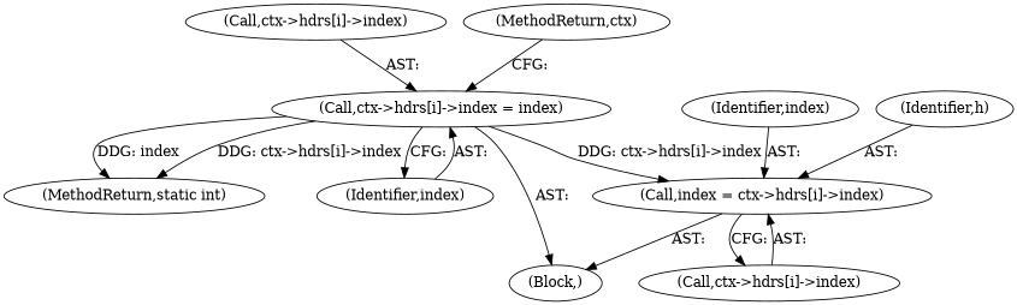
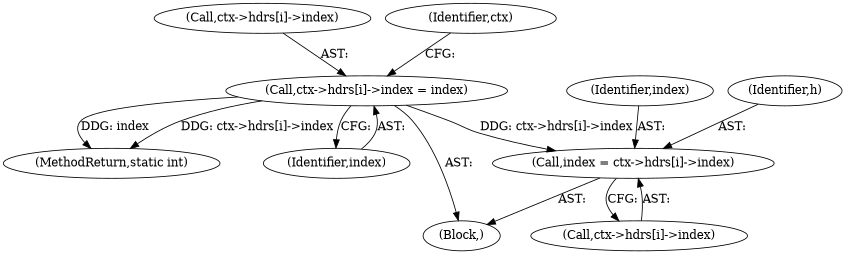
  digraph {
    n1 [label="(Call,index = ctx->hdrs[i]->index)"]
    n2 [label="(Block,)"]
    n3 [label="(Call,ctx->hdrs[i]->index)"]
    n4 [label="(Call,ctx->hdrs[i]->index = index)"]
    n5 [label="(MethodReturn,static int)"]
    n6 [label="(Identifier,index)"]
    n7 [label="(Call,ctx->hdrs[i]->index)"]
    n8 [label="(Identifier,index)"]
-   n9 [label="(MethodReturn,ctx)"]
+   n9 [label="(Identifier,ctx)"]
    n10 [label="(Identifier,h)"]
    n1 -> n2 [label="AST: "]
    n1 -> n3 [label="CFG: "]
    n3 -> n1 [label="AST: "]
    n4 -> n1 [label="DDG: ctx->hdrs[i]->index"]
    n4 -> n2 [label="AST: "]
    n4 -> n5 [label="DDG: index"]
    n4 -> n5 [label="DDG: ctx->hdrs[i]->index"]
    n4 -> n6 [label="CFG: "]
    n6 -> n4 [label="AST: "]
    n7 -> n4 [label="AST: "]
    n8 -> n1 [label="AST: "]
    n9 -> n4 [label="CFG: "]
    n10 -> n1 [label="AST: "]
  }
